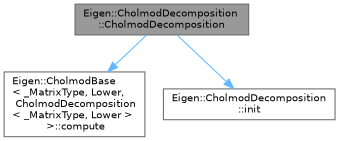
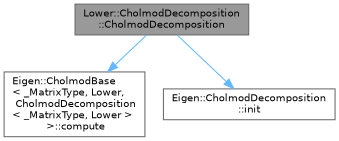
  digraph {
    rankdir=TB
    node [color=grey40 fillcolor=white fontname=Helvetica fontsize=10 shape=box style=filled]
    edge [color=steelblue1 fontname=Helvetica fontsize=10 labelfontname=Helvetica labelfontsize=10 style=solid]
-   n1 [color=gray40 fillcolor=grey60 fontcolor=black height=0.2 label="Eigen::CholmodDecomposition\l::CholmodDecomposition" width=0.4]
+   n1 [color=gray40 fillcolor=grey60 fontcolor=black height=0.2 label="Lower::CholmodDecomposition\l::CholmodDecomposition" width=0.4]
    n2 [height=0.2 label="Eigen::CholmodBase\l\< _MatrixType, Lower,\l CholmodDecomposition\l\< _MatrixType, Lower \>\l \>::compute" width=0.4]
    n3 [height=0.2 label="Eigen::CholmodDecomposition\l::init" width=0.4]
    n1 -> n2
    n1 -> n3
  }
